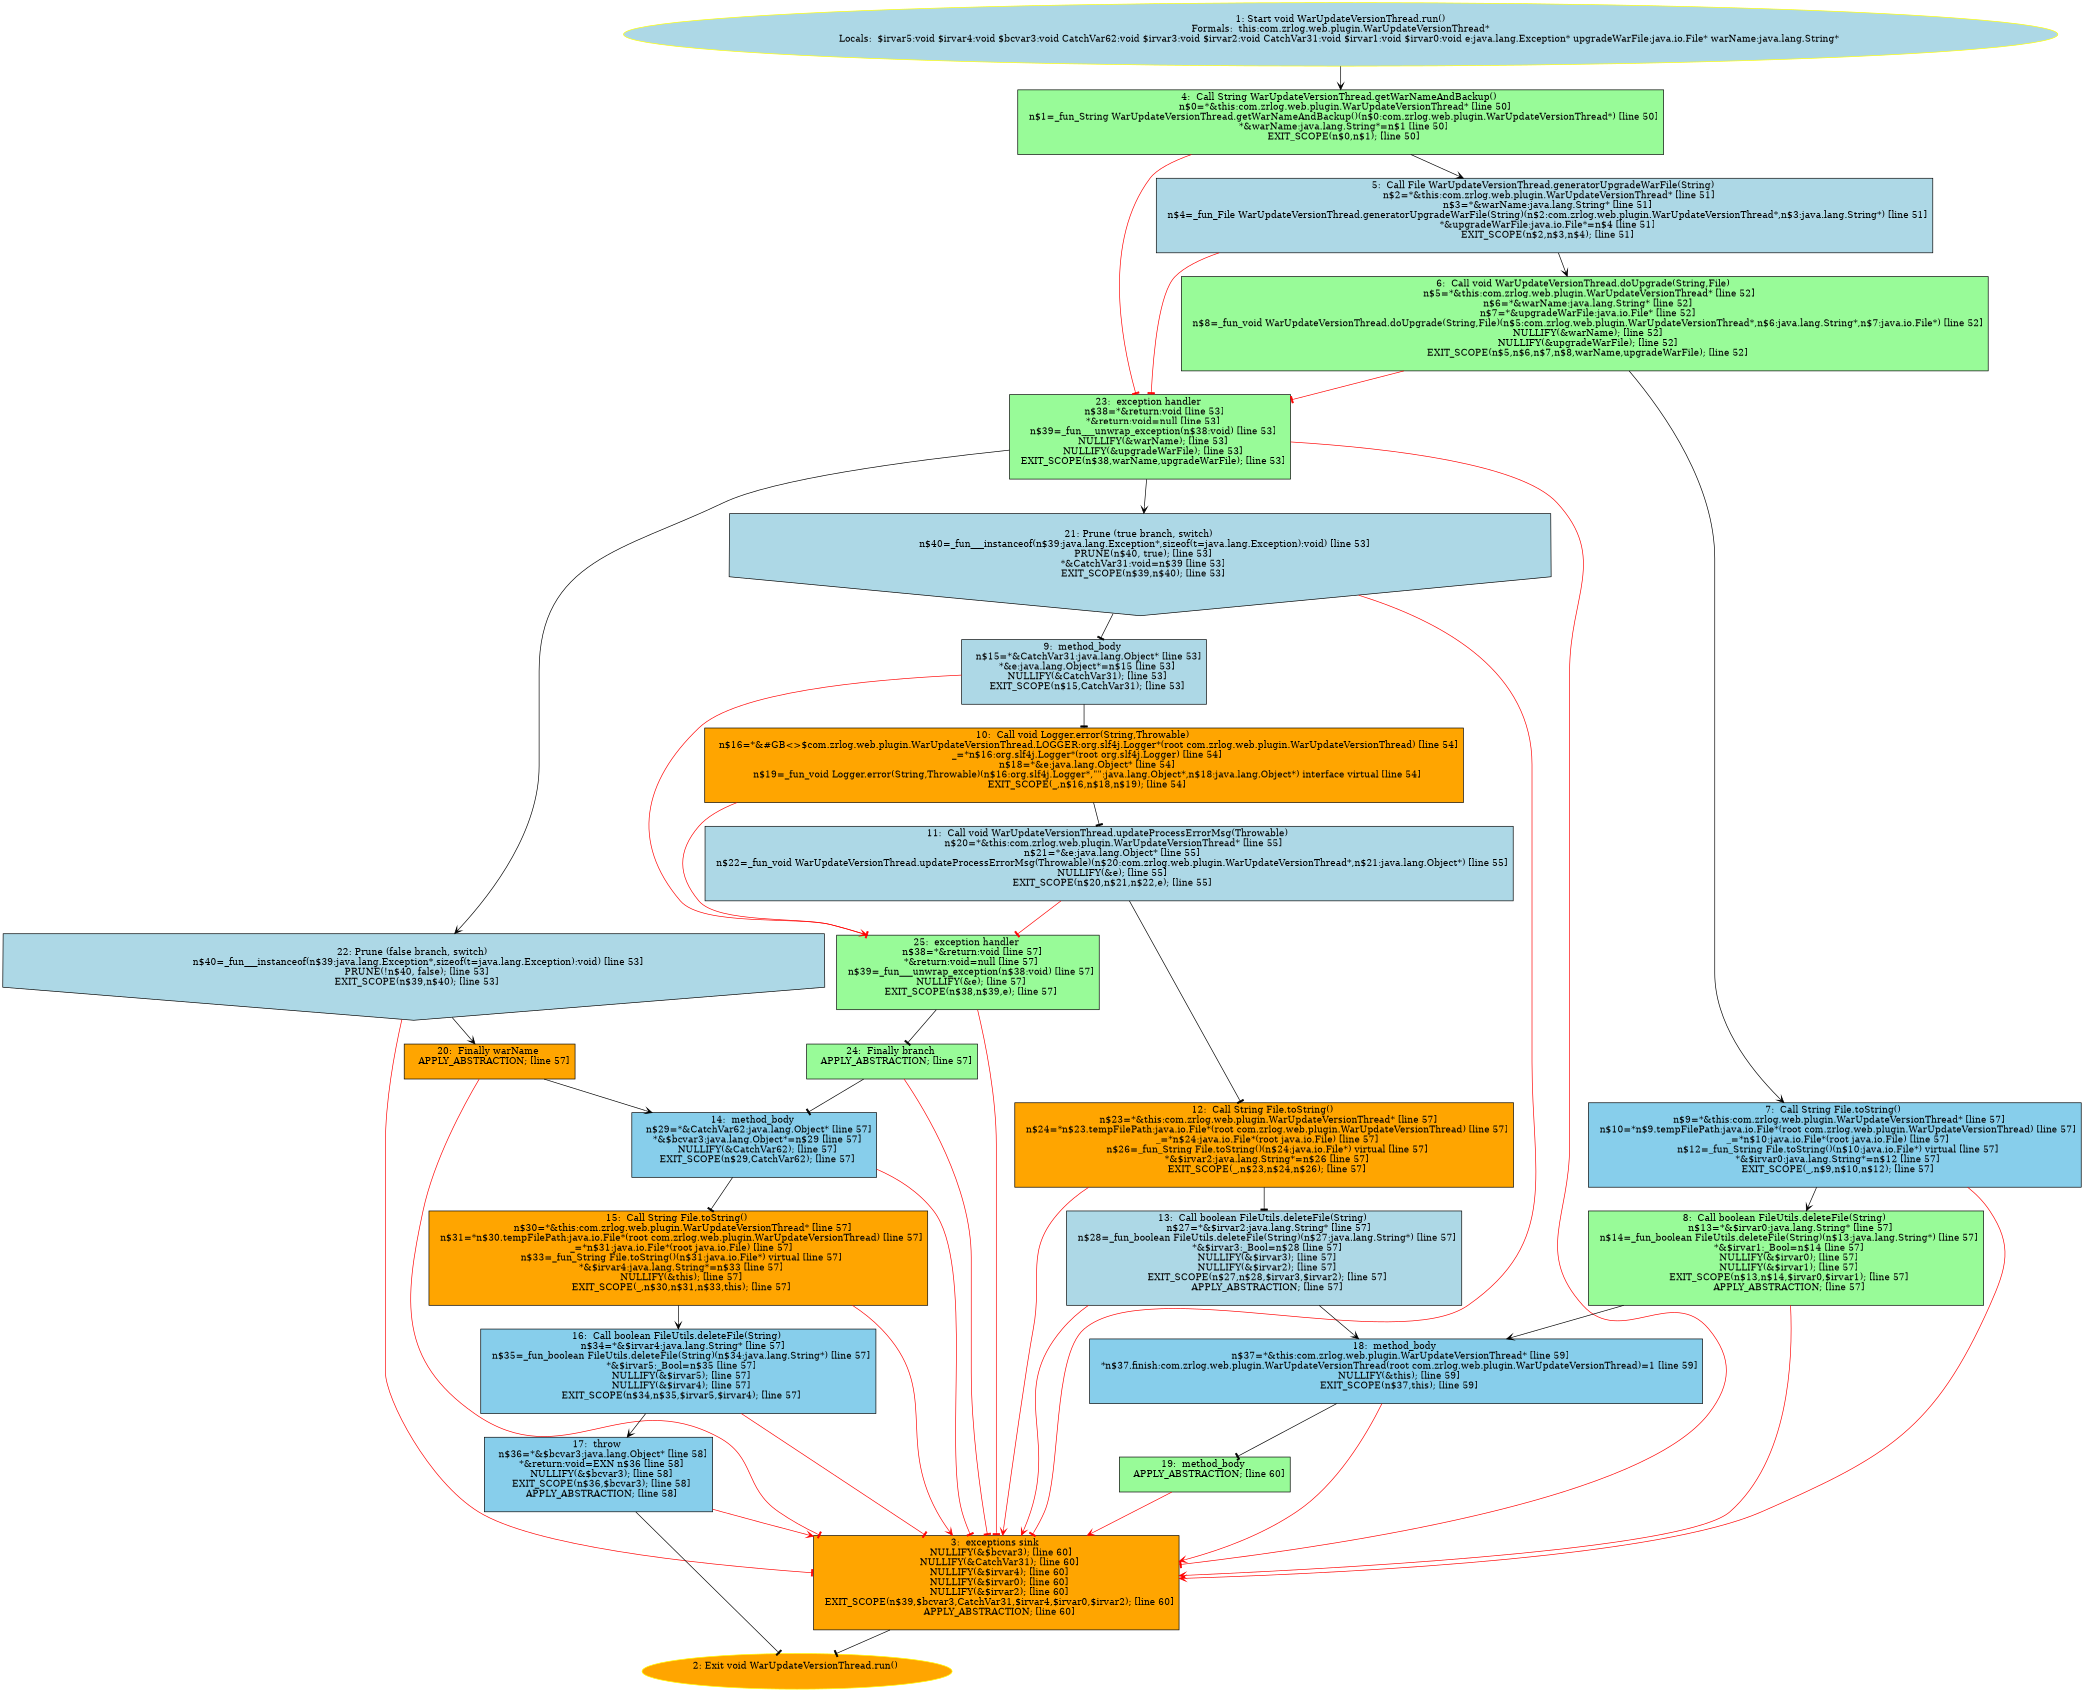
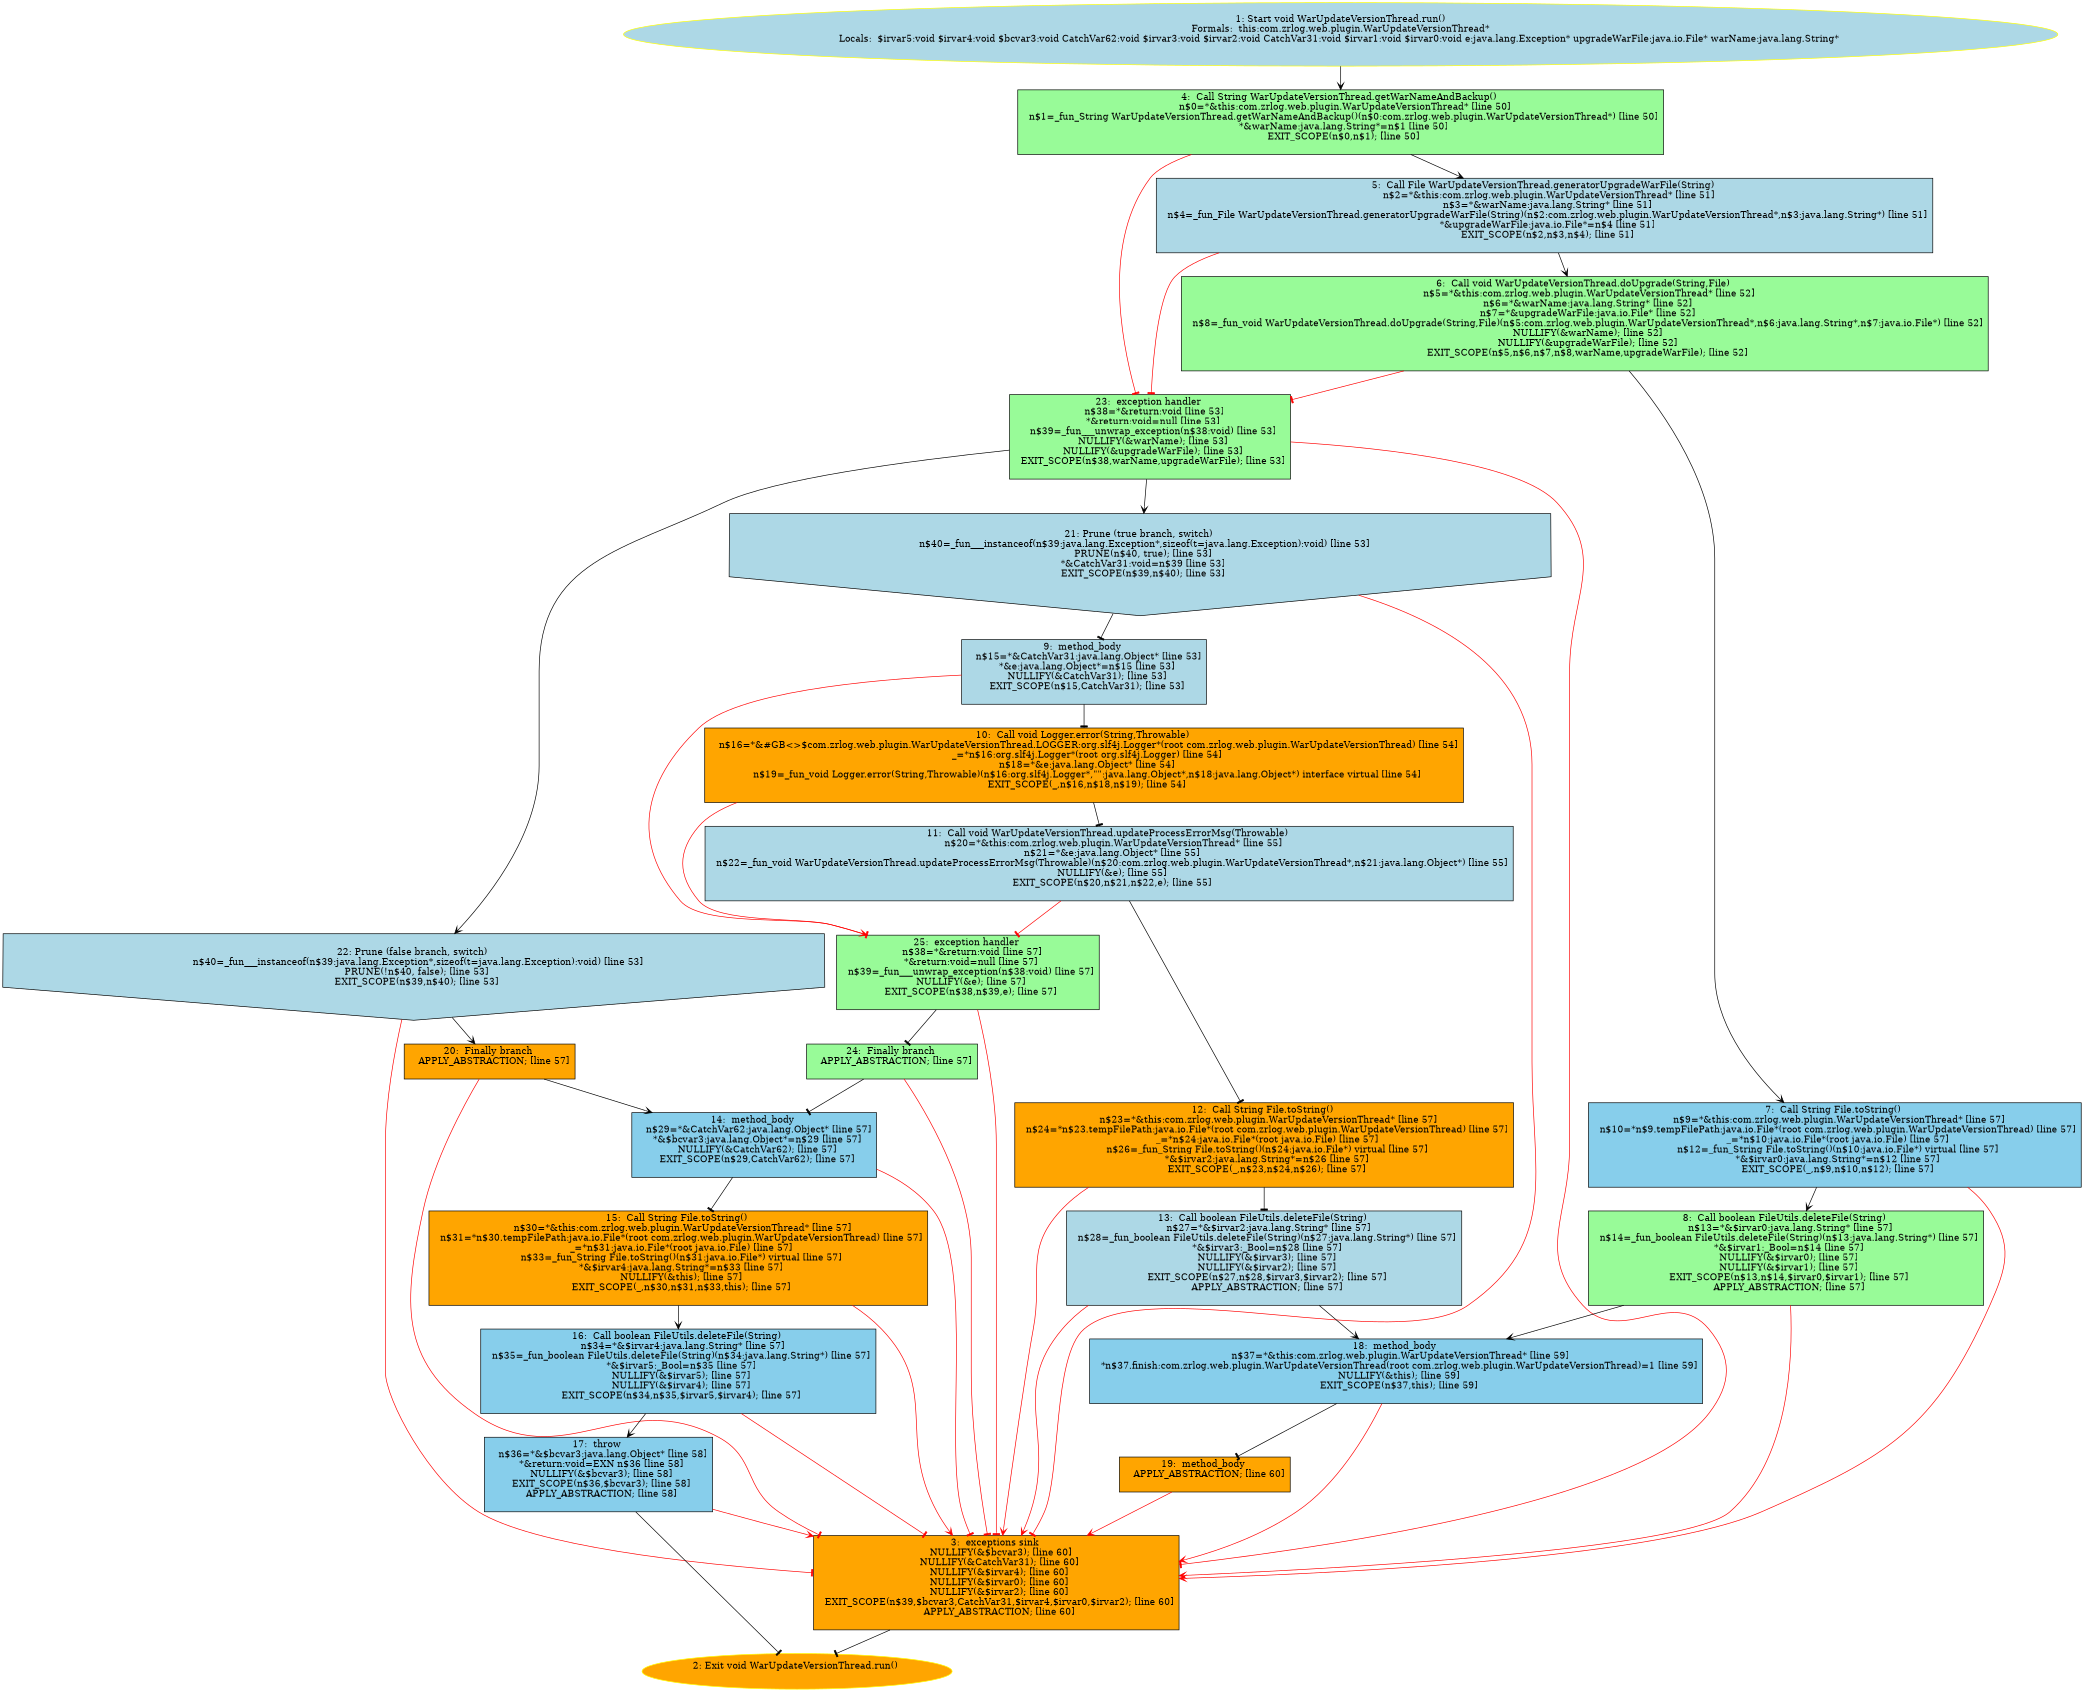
  digraph {
    node [fillcolor=lightblue style=filled shape=box]
    edge [arrowhead=tee]
    n1 [color=yellow label="1: Start void WarUpdateVersionThread.run()\nFormals:  this:com.zrlog.web.plugin.WarUpdateVersionThread*\nLocals:  $irvar5:void $irvar4:void $bcvar3:void CatchVar62:void $irvar3:void $irvar2:void CatchVar31:void $irvar1:void $irvar0:void e:java.lang.Exception* upgradeWarFile:java.io.File* warName:java.lang.String* \n  " shape=""]
    n2 [fillcolor=palegreen label="4:  Call String WarUpdateVersionThread.getWarNameAndBackup() \n   n$0=*&this:com.zrlog.web.plugin.WarUpdateVersionThread* [line 50]\n  n$1=_fun_String WarUpdateVersionThread.getWarNameAndBackup()(n$0:com.zrlog.web.plugin.WarUpdateVersionThread*) [line 50]\n  *&warName:java.lang.String*=n$1 [line 50]\n  EXIT_SCOPE(n$0,n$1); [line 50]\n "]
    n3 [label="5:  Call File WarUpdateVersionThread.generatorUpgradeWarFile(String) \n   n$2=*&this:com.zrlog.web.plugin.WarUpdateVersionThread* [line 51]\n  n$3=*&warName:java.lang.String* [line 51]\n  n$4=_fun_File WarUpdateVersionThread.generatorUpgradeWarFile(String)(n$2:com.zrlog.web.plugin.WarUpdateVersionThread*,n$3:java.lang.String*) [line 51]\n  *&upgradeWarFile:java.io.File*=n$4 [line 51]\n  EXIT_SCOPE(n$2,n$3,n$4); [line 51]\n "]
    n4 [fillcolor=palegreen label="23:  exception handler \n   n$38=*&return:void [line 53]\n  *&return:void=null [line 53]\n  n$39=_fun___unwrap_exception(n$38:void) [line 53]\n  NULLIFY(&warName); [line 53]\n  NULLIFY(&upgradeWarFile); [line 53]\n  EXIT_SCOPE(n$38,warName,upgradeWarFile); [line 53]\n "]
    n5 [fillcolor=palegreen label="6:  Call void WarUpdateVersionThread.doUpgrade(String,File) \n   n$5=*&this:com.zrlog.web.plugin.WarUpdateVersionThread* [line 52]\n  n$6=*&warName:java.lang.String* [line 52]\n  n$7=*&upgradeWarFile:java.io.File* [line 52]\n  n$8=_fun_void WarUpdateVersionThread.doUpgrade(String,File)(n$5:com.zrlog.web.plugin.WarUpdateVersionThread*,n$6:java.lang.String*,n$7:java.io.File*) [line 52]\n  NULLIFY(&warName); [line 52]\n  NULLIFY(&upgradeWarFile); [line 52]\n  EXIT_SCOPE(n$5,n$6,n$7,n$8,warName,upgradeWarFile); [line 52]\n "]
    n6 [fillcolor=orange label="3:  exceptions sink \n   NULLIFY(&$bcvar3); [line 60]\n  NULLIFY(&CatchVar31); [line 60]\n  NULLIFY(&$irvar4); [line 60]\n  NULLIFY(&$irvar0); [line 60]\n  NULLIFY(&$irvar2); [line 60]\n  EXIT_SCOPE(n$39,$bcvar3,CatchVar31,$irvar4,$irvar0,$irvar2); [line 60]\n  APPLY_ABSTRACTION; [line 60]\n "]
    n7 [label="21: Prune (true branch, switch) \n   n$40=_fun___instanceof(n$39:java.lang.Exception*,sizeof(t=java.lang.Exception):void) [line 53]\n  PRUNE(n$40, true); [line 53]\n  *&CatchVar31:void=n$39 [line 53]\n  EXIT_SCOPE(n$39,n$40); [line 53]\n " shape=invhouse]
    n8 [label="22: Prune (false branch, switch) \n   n$40=_fun___instanceof(n$39:java.lang.Exception*,sizeof(t=java.lang.Exception):void) [line 53]\n  PRUNE(!n$40, false); [line 53]\n  EXIT_SCOPE(n$39,n$40); [line 53]\n " shape=invhouse]
    n9 [color=yellow fillcolor=orange label="2: Exit void WarUpdateVersionThread.run() \n  " shape=""]
    n10 [fillcolor=skyblue label="7:  Call String File.toString() \n   n$9=*&this:com.zrlog.web.plugin.WarUpdateVersionThread* [line 57]\n  n$10=*n$9.tempFilePath:java.io.File*(root com.zrlog.web.plugin.WarUpdateVersionThread) [line 57]\n  _=*n$10:java.io.File*(root java.io.File) [line 57]\n  n$12=_fun_String File.toString()(n$10:java.io.File*) virtual [line 57]\n  *&$irvar0:java.lang.String*=n$12 [line 57]\n  EXIT_SCOPE(_,n$9,n$10,n$12); [line 57]\n "]
    n11 [label="9:  method_body \n   n$15=*&CatchVar31:java.lang.Object* [line 53]\n  *&e:java.lang.Object*=n$15 [line 53]\n  NULLIFY(&CatchVar31); [line 53]\n  EXIT_SCOPE(n$15,CatchVar31); [line 53]\n "]
-   n12 [fillcolor=orange label="20:  Finally warName \n   APPLY_ABSTRACTION; [line 57]\n "]
+   n12 [fillcolor=orange label="20:  Finally branch \n   APPLY_ABSTRACTION; [line 57]\n "]
    n13 [fillcolor=palegreen label="8:  Call boolean FileUtils.deleteFile(String) \n   n$13=*&$irvar0:java.lang.String* [line 57]\n  n$14=_fun_boolean FileUtils.deleteFile(String)(n$13:java.lang.String*) [line 57]\n  *&$irvar1:_Bool=n$14 [line 57]\n  NULLIFY(&$irvar0); [line 57]\n  NULLIFY(&$irvar1); [line 57]\n  EXIT_SCOPE(n$13,n$14,$irvar0,$irvar1); [line 57]\n  APPLY_ABSTRACTION; [line 57]\n "]
    n14 [fillcolor=skyblue label="18:  method_body \n   n$37=*&this:com.zrlog.web.plugin.WarUpdateVersionThread* [line 59]\n  *n$37.finish:com.zrlog.web.plugin.WarUpdateVersionThread(root com.zrlog.web.plugin.WarUpdateVersionThread)=1 [line 59]\n  NULLIFY(&this); [line 59]\n  EXIT_SCOPE(n$37,this); [line 59]\n "]
-   n15 [fillcolor=palegreen label="19:  method_body \n   APPLY_ABSTRACTION; [line 60]\n "]
+   n15 [fillcolor=orange label="19:  method_body \n   APPLY_ABSTRACTION; [line 60]\n "]
    n16 [fillcolor=orange label="10:  Call void Logger.error(String,Throwable) \n   n$16=*&#GB<>$com.zrlog.web.plugin.WarUpdateVersionThread.LOGGER:org.slf4j.Logger*(root com.zrlog.web.plugin.WarUpdateVersionThread) [line 54]\n  _=*n$16:org.slf4j.Logger*(root org.slf4j.Logger) [line 54]\n  n$18=*&e:java.lang.Object* [line 54]\n  n$19=_fun_void Logger.error(String,Throwable)(n$16:org.slf4j.Logger*,\"\":java.lang.Object*,n$18:java.lang.Object*) interface virtual [line 54]\n  EXIT_SCOPE(_,n$16,n$18,n$19); [line 54]\n "]
    n17 [fillcolor=palegreen label="25:  exception handler \n   n$38=*&return:void [line 57]\n  *&return:void=null [line 57]\n  n$39=_fun___unwrap_exception(n$38:void) [line 57]\n  NULLIFY(&e); [line 57]\n  EXIT_SCOPE(n$38,n$39,e); [line 57]\n "]
    n18 [label="11:  Call void WarUpdateVersionThread.updateProcessErrorMsg(Throwable) \n   n$20=*&this:com.zrlog.web.plugin.WarUpdateVersionThread* [line 55]\n  n$21=*&e:java.lang.Object* [line 55]\n  n$22=_fun_void WarUpdateVersionThread.updateProcessErrorMsg(Throwable)(n$20:com.zrlog.web.plugin.WarUpdateVersionThread*,n$21:java.lang.Object*) [line 55]\n  NULLIFY(&e); [line 55]\n  EXIT_SCOPE(n$20,n$21,n$22,e); [line 55]\n "]
    n19 [fillcolor=palegreen label="24:  Finally branch \n   APPLY_ABSTRACTION; [line 57]\n "]
    n20 [fillcolor=orange label="12:  Call String File.toString() \n   n$23=*&this:com.zrlog.web.plugin.WarUpdateVersionThread* [line 57]\n  n$24=*n$23.tempFilePath:java.io.File*(root com.zrlog.web.plugin.WarUpdateVersionThread) [line 57]\n  _=*n$24:java.io.File*(root java.io.File) [line 57]\n  n$26=_fun_String File.toString()(n$24:java.io.File*) virtual [line 57]\n  *&$irvar2:java.lang.String*=n$26 [line 57]\n  EXIT_SCOPE(_,n$23,n$24,n$26); [line 57]\n "]
    n21 [fillcolor=skyblue label="14:  method_body \n   n$29=*&CatchVar62:java.lang.Object* [line 57]\n  *&$bcvar3:java.lang.Object*=n$29 [line 57]\n  NULLIFY(&CatchVar62); [line 57]\n  EXIT_SCOPE(n$29,CatchVar62); [line 57]\n "]
    n22 [label="13:  Call boolean FileUtils.deleteFile(String) \n   n$27=*&$irvar2:java.lang.String* [line 57]\n  n$28=_fun_boolean FileUtils.deleteFile(String)(n$27:java.lang.String*) [line 57]\n  *&$irvar3:_Bool=n$28 [line 57]\n  NULLIFY(&$irvar3); [line 57]\n  NULLIFY(&$irvar2); [line 57]\n  EXIT_SCOPE(n$27,n$28,$irvar3,$irvar2); [line 57]\n  APPLY_ABSTRACTION; [line 57]\n "]
    n23 [fillcolor=orange label="15:  Call String File.toString() \n   n$30=*&this:com.zrlog.web.plugin.WarUpdateVersionThread* [line 57]\n  n$31=*n$30.tempFilePath:java.io.File*(root com.zrlog.web.plugin.WarUpdateVersionThread) [line 57]\n  _=*n$31:java.io.File*(root java.io.File) [line 57]\n  n$33=_fun_String File.toString()(n$31:java.io.File*) virtual [line 57]\n  *&$irvar4:java.lang.String*=n$33 [line 57]\n  NULLIFY(&this); [line 57]\n  EXIT_SCOPE(_,n$30,n$31,n$33,this); [line 57]\n "]
    n24 [fillcolor=skyblue label="16:  Call boolean FileUtils.deleteFile(String) \n   n$34=*&$irvar4:java.lang.String* [line 57]\n  n$35=_fun_boolean FileUtils.deleteFile(String)(n$34:java.lang.String*) [line 57]\n  *&$irvar5:_Bool=n$35 [line 57]\n  NULLIFY(&$irvar5); [line 57]\n  NULLIFY(&$irvar4); [line 57]\n  EXIT_SCOPE(n$34,n$35,$irvar5,$irvar4); [line 57]\n "]
    n25 [fillcolor=skyblue label="17:  throw \n   n$36=*&$bcvar3:java.lang.Object* [line 58]\n  *&return:void=EXN n$36 [line 58]\n  NULLIFY(&$bcvar3); [line 58]\n  EXIT_SCOPE(n$36,$bcvar3); [line 58]\n  APPLY_ABSTRACTION; [line 58]\n "]
    n1 -> n2 [arrowhead=vee]
    n2 -> n3 [arrowhead=vee]
    n2 -> n4 [color=red]
    n3 -> n4 [color=red]
    n3 -> n5 [arrowhead=vee]
    n4 -> n6 [color=red]
    n4 -> n7 [arrowhead=vee]
    n4 -> n8 [arrowhead=vee]
    n5 -> n4 [color=red]
    n5 -> n10 [arrowhead=vee]
    n6 -> n9
    n7 -> n6 [color=red]
    n7 -> n11
    n8 -> n6 [color=red]
    n8 -> n12 [arrowhead=vee]
    n10 -> n6 [arrowhead=vee color=red]
    n10 -> n13 [arrowhead=vee]
    n11 -> n16
    n11 -> n17 [color=red]
    n12 -> n6 [color=red]
    n12 -> n21 [arrowhead=vee]
    n13 -> n6 [arrowhead=vee color=red]
    n13 -> n14 [arrowhead=vee]
    n14 -> n6 [arrowhead=vee color=red]
    n14 -> n15
    n15 -> n6 [arrowhead=vee color=red]
    n16 -> n17 [arrowhead=vee color=red]
    n16 -> n18
    n17 -> n6 [color=red]
    n17 -> n19
    n18 -> n17 [color=red]
    n18 -> n20
    n19 -> n6 [color=red]
    n19 -> n21
    n20 -> n6 [arrowhead=vee color=red]
    n20 -> n22
    n21 -> n6 [color=red]
    n21 -> n23
    n22 -> n6 [arrowhead=vee color=red]
    n22 -> n14 [arrowhead=vee]
    n23 -> n6 [arrowhead=vee color=red]
    n23 -> n24 [arrowhead=vee]
    n24 -> n6 [color=red]
    n24 -> n25 [arrowhead=vee]
    n25 -> n6 [arrowhead=vee color=red]
    n25 -> n9
  }
